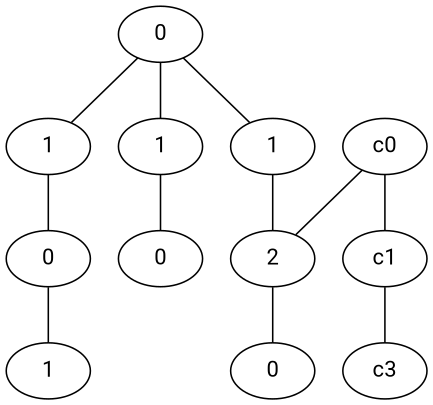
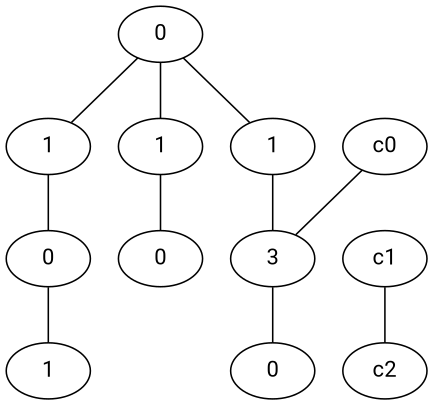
  graph {
    fontname=Roboto
    node [fontname=Roboto]
    edge [fontname=Roboto]
    n1 [label=0]
    n2 [label=1]
    n3 [label=1]
    n4 [label=1]
-   n5 [label=2]
+   n5 [label=3]
    n6 [label=0]
    n7 [label=0]
    n8 [label=0]
    n9 [label=1]
    c0
    c1
-   c2 [label=c3]
+   c2
    n1 -- n2
    n1 -- n3
    n1 -- n4
    n2 -- n5
    n3 -- n6
    n4 -- n7
    n5 -- n8
    n6 -- n9
    c0 -- n5
-   c0 -- c1
    c1 -- c2
  }
